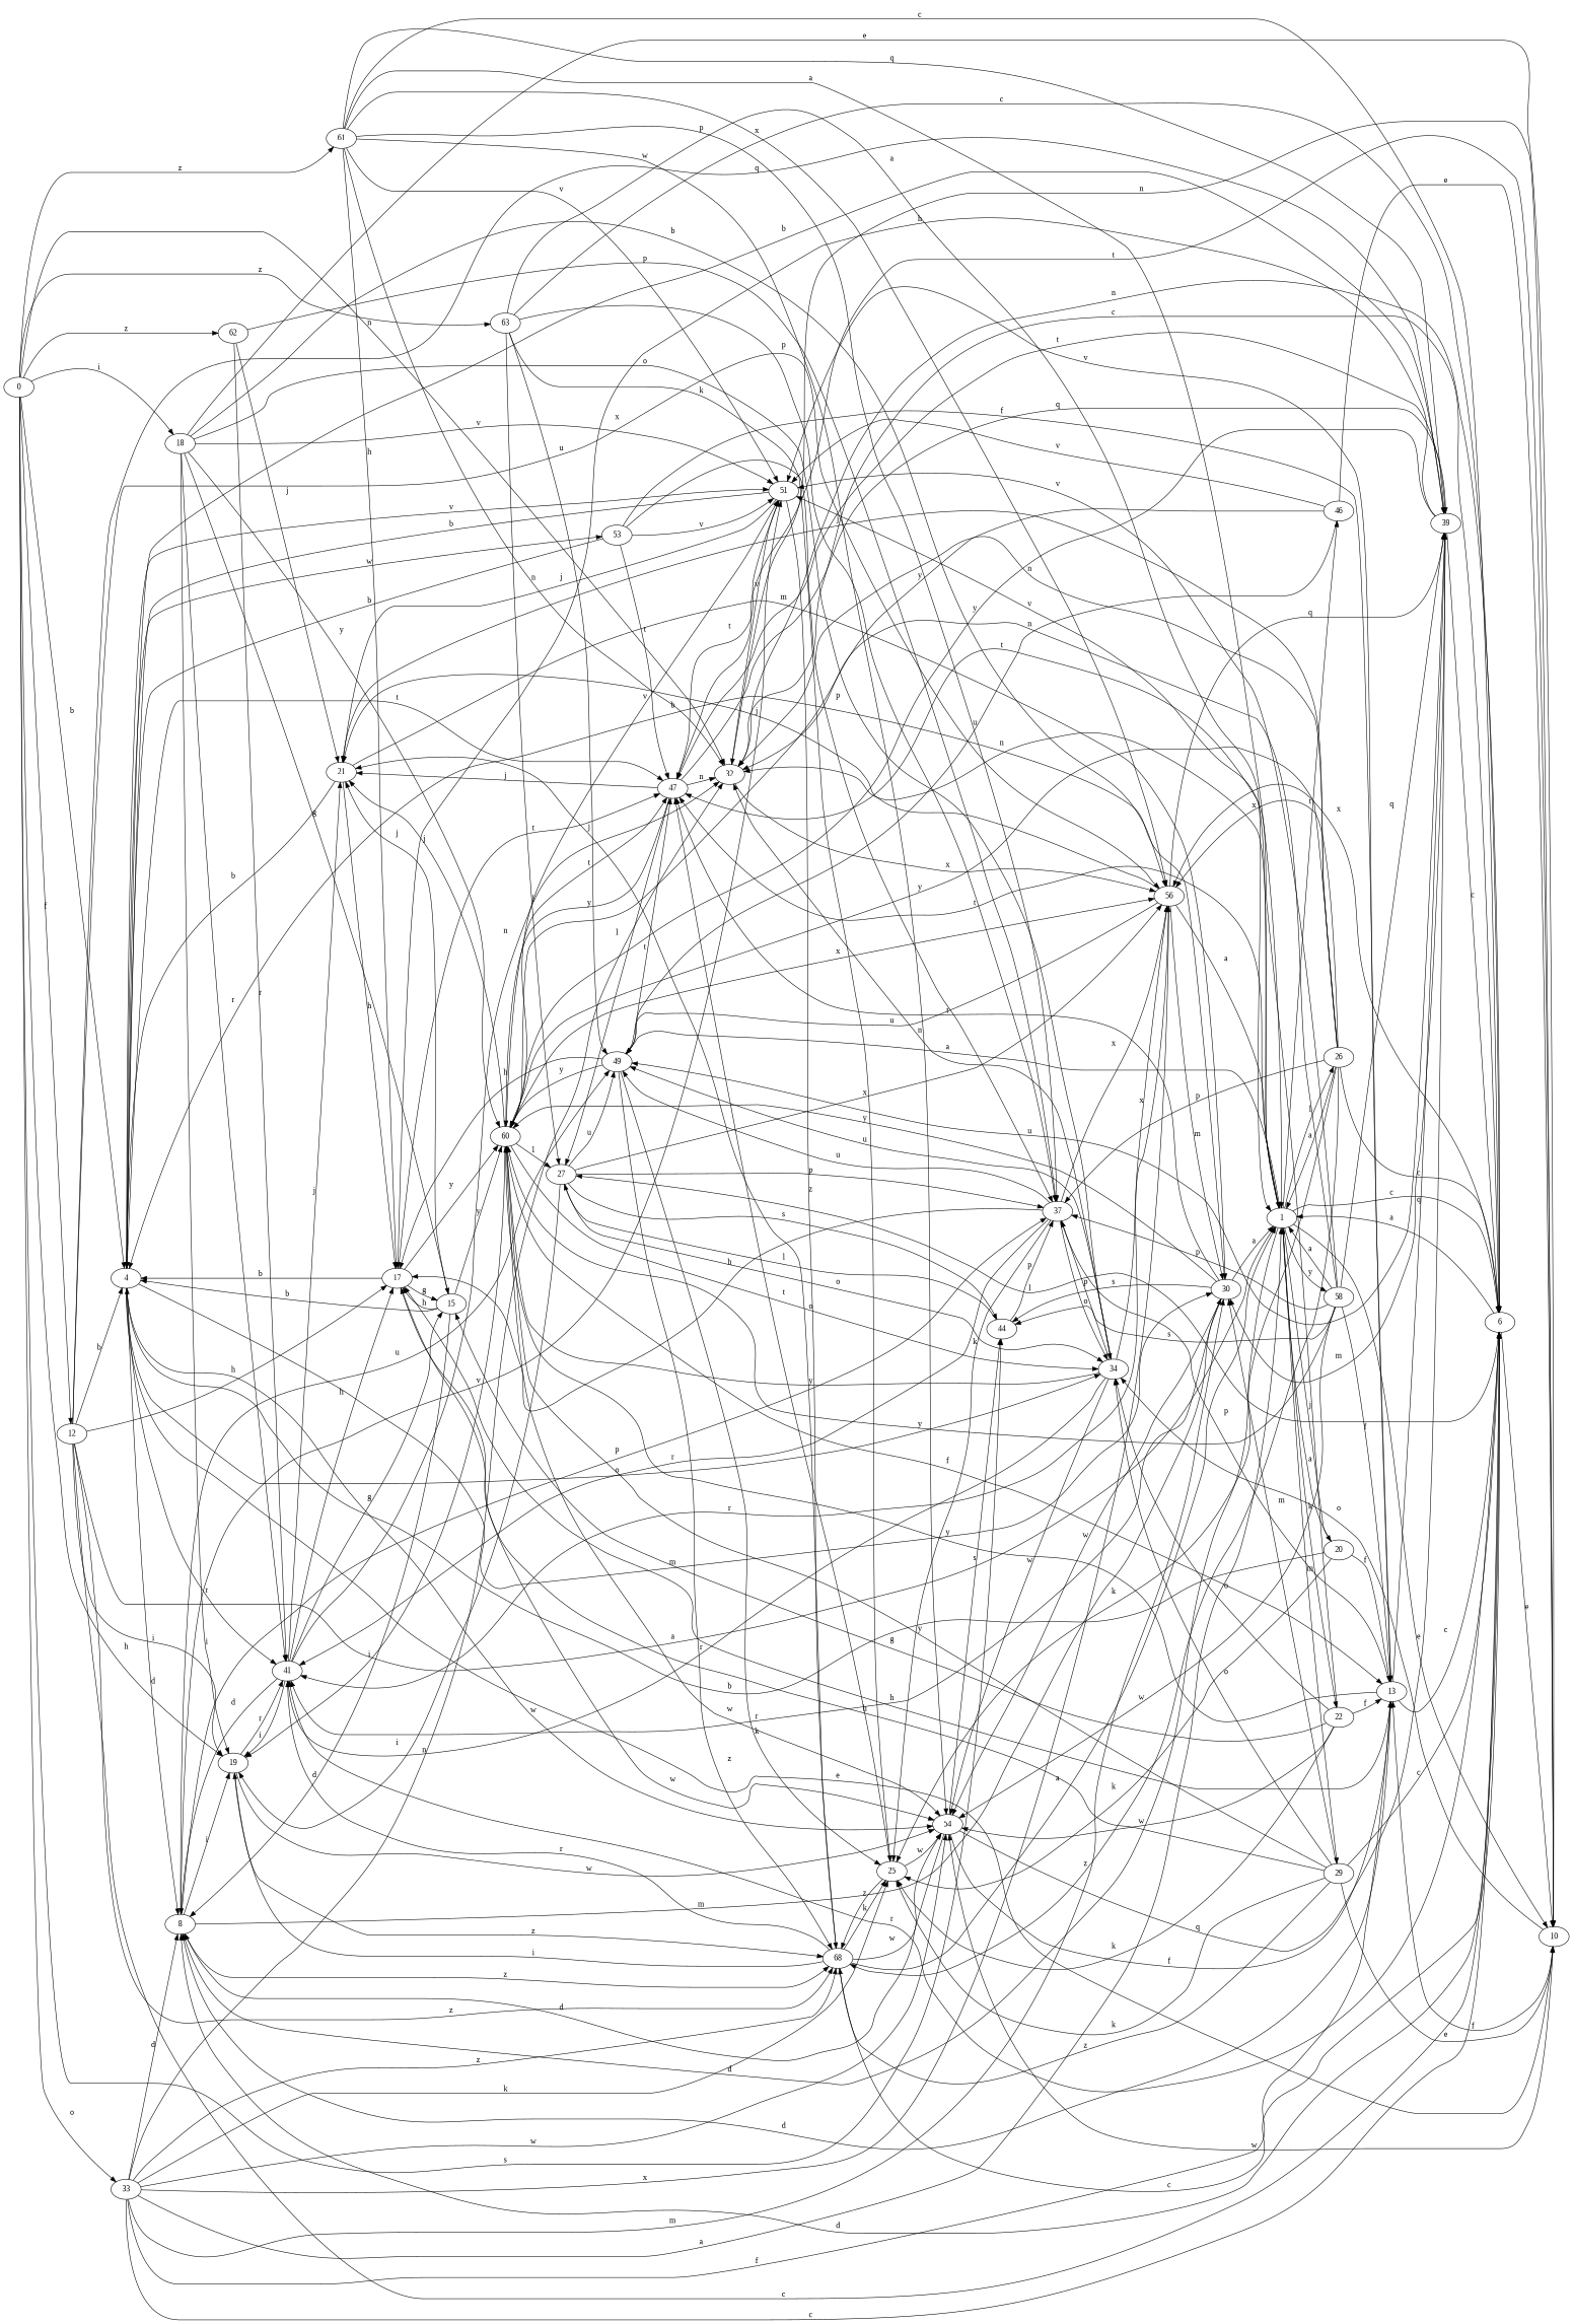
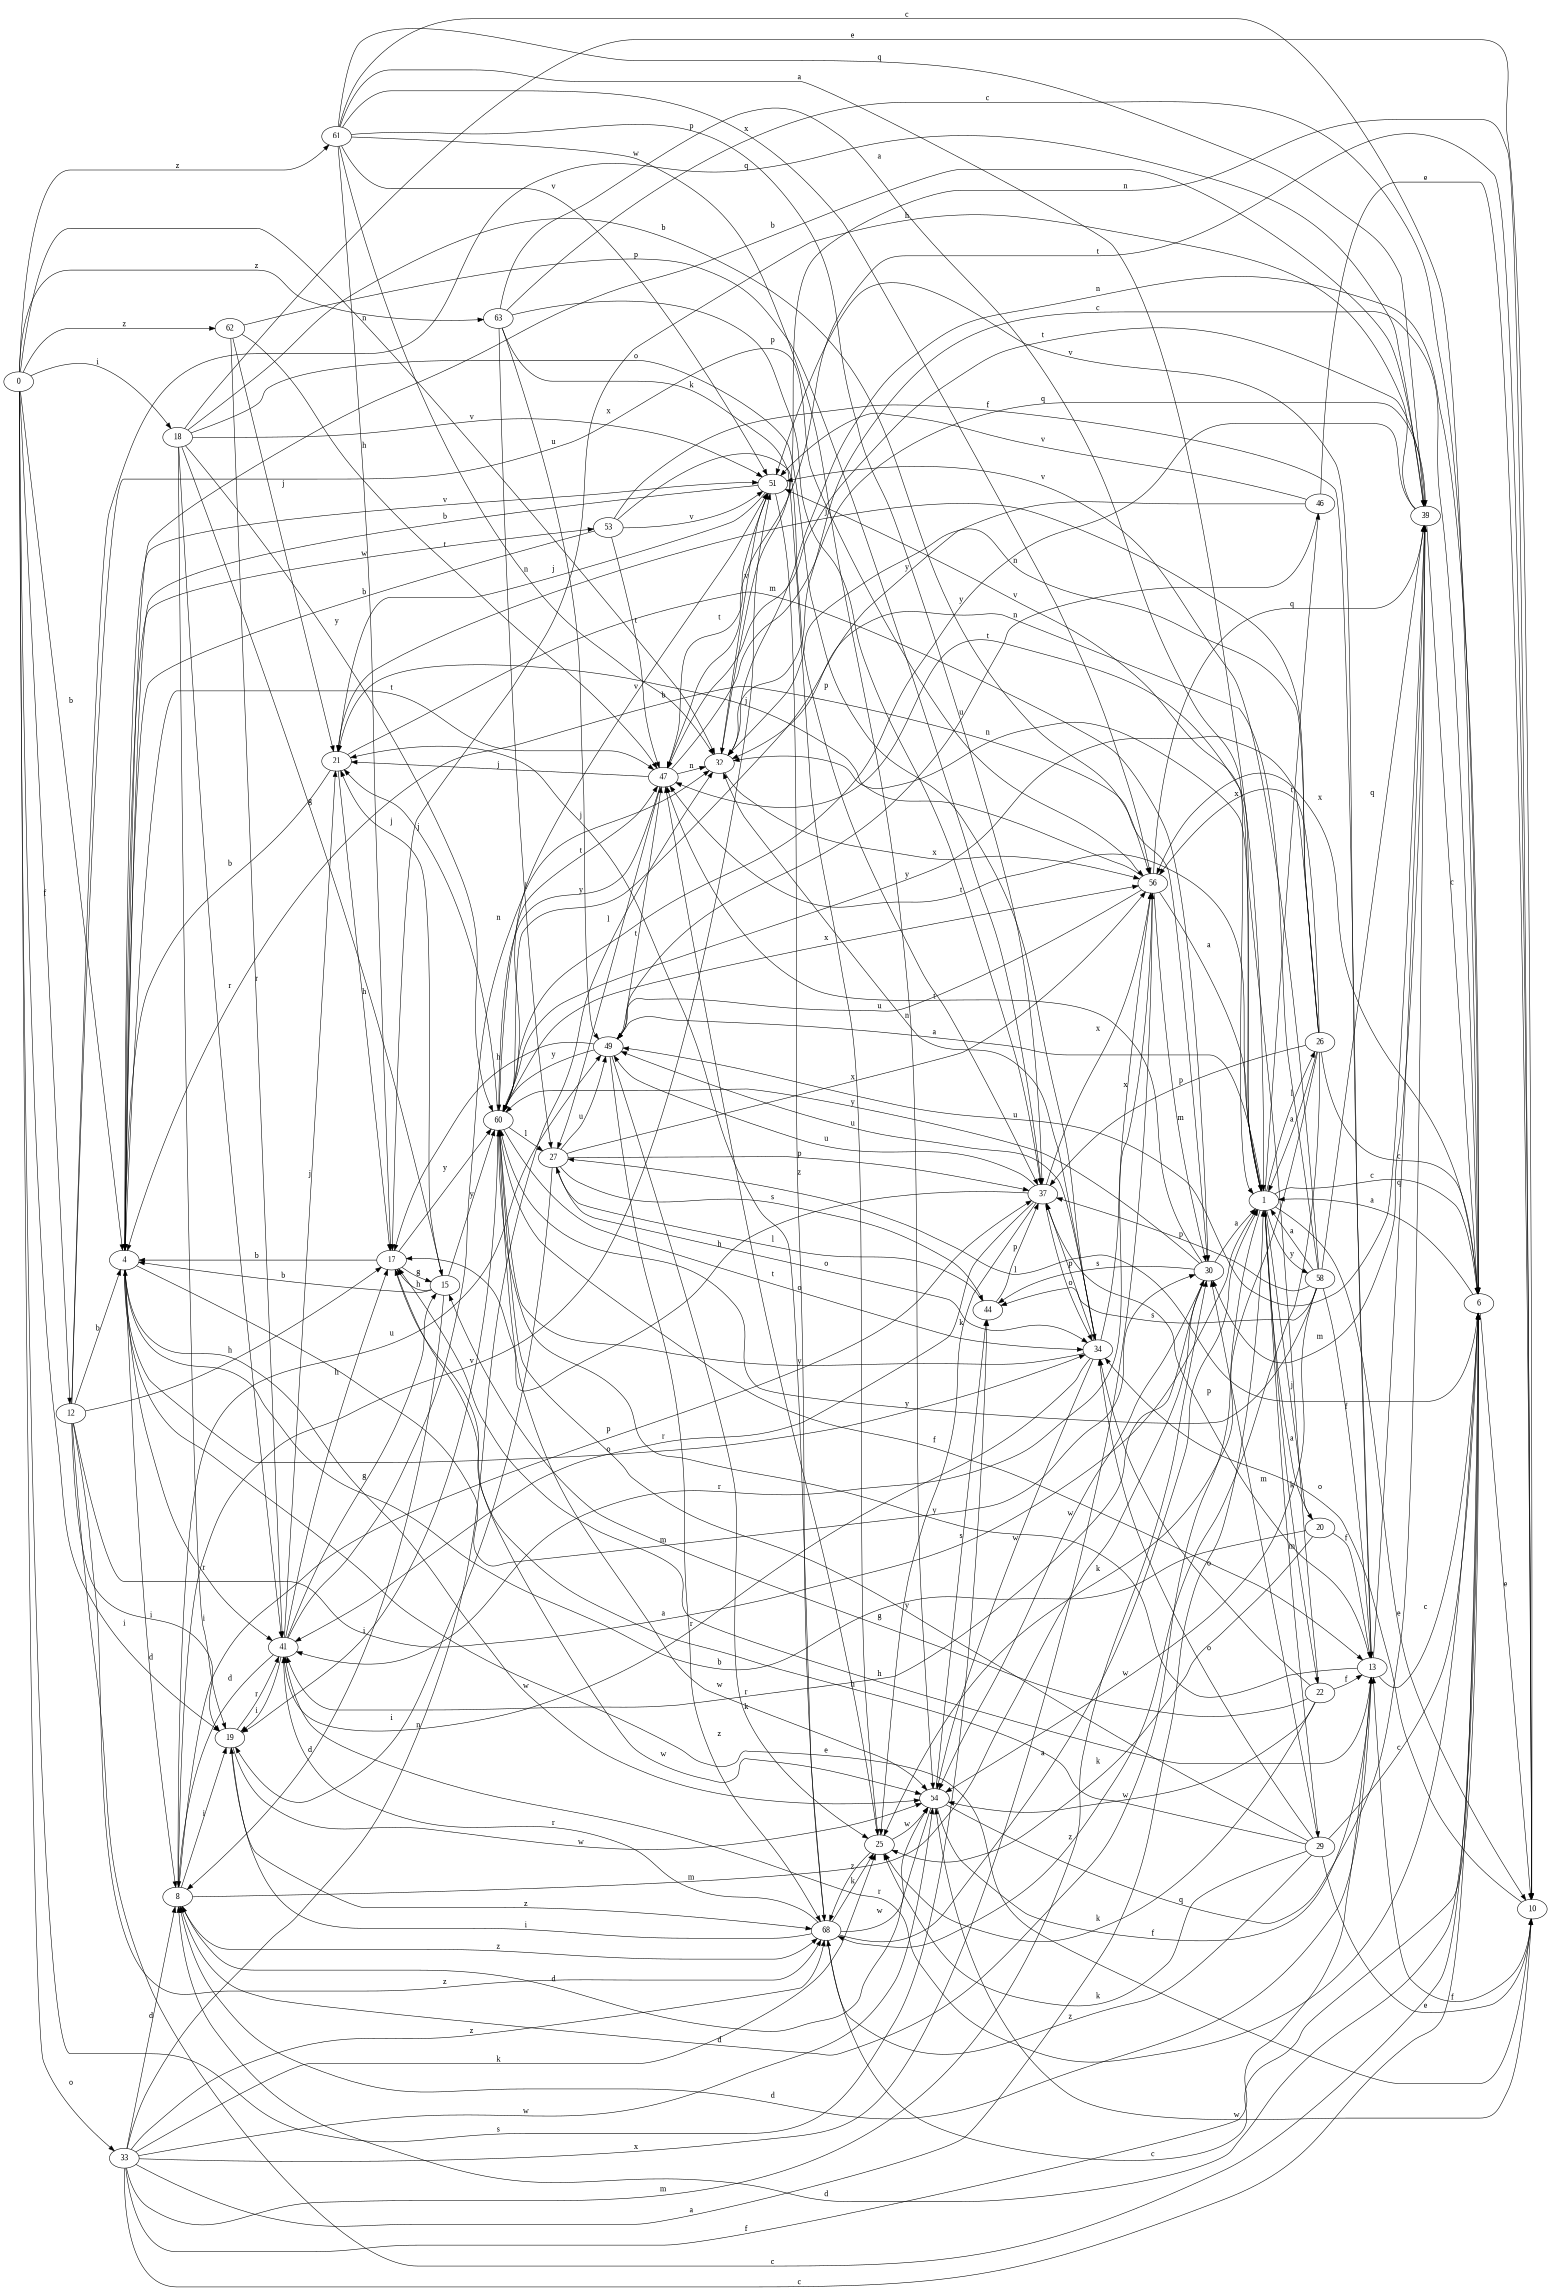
  strict digraph {
    fontname="Liberation Serif"
    rankdir=LR
    node [fontname="Liberation Serif"]
    edge [fontname="Liberation Serif"]
    0
    4
    12
    18
    19
    32
    33
    44
    61
    62
    63
    8
    10
    47
    51
    30
    34
    41
    53
    54
    1
    6
    56
    n24 [label=68]
    17
    39
    60
    15
    13
    25
    27
    37
    21
    49
    20
    22
    26
    29
    46
    58
    0 -> 4 [label=b]
    0 -> 12 [label=f]
    0 -> 18 [label=i]
-   0 -> 19 [label=h]
+   0 -> 19 [label=i]
    0 -> 32 [label=n]
    0 -> 33 [label=o]
    0 -> 44 [label=s]
    0 -> 61 [label=z]
    0 -> 62 [label=z]
    0 -> 63 [label=z]
    4 -> 8 [label=d]
    4 -> 10 [label=e]
    4 -> 47 [label=t]
    4 -> 51 [label=v]
    4 -> 30 [label=m]
    4 -> 34 [label=o]
    4 -> 41 [label=r]
    4 -> 53 [label=w]
    4 -> 54 [label=w]
    12 -> 4 [label=b]
    12 -> 19 [label=i]
    12 -> 1 [label=a]
    12 -> 6 [label=c]
    12 -> 56 [label=x]
    12 -> n24 [label=z]
    12 -> 17 [label=h]
    12 -> 39 [label=q]
    18 -> 19 [label=i]
    18 -> 10 [label=e]
    18 -> 51 [label=v]
    18 -> 34 [label=o]
    18 -> 41 [label=r]
    18 -> 56 [label=b]
    18 -> 60 [label=y]
    18 -> 15 [label=g]
    19 -> 41 [label=r]
    19 -> 54 [label=w]
    19 -> n24 [label=z]
    32 -> 51 [label=v]
    32 -> 6 [label=c]
    32 -> 56 [label=x]
    33 -> 32 [label=n]
    33 -> 8 [label=d]
    33 -> 30 [label=m]
    33 -> 54 [label=w]
    33 -> 1 [label=a]
    33 -> 6 [label=c]
    33 -> 56 [label=x]
    33 -> n24 [label=z]
    33 -> 13 [label=f]
    33 -> 25 [label=k]
    44 -> 27 [label=l]
    44 -> 37 [label=p]
    61 -> 32 [label=n]
    61 -> 51 [label=v]
    61 -> 54 [label=w]
    61 -> 1 [label=a]
    61 -> 6 [label=c]
    61 -> 56 [label=x]
    61 -> 17 [label=h]
    61 -> 39 [label=q]
    61 -> 37 [label=p]
-   17 -> 47 [label=t]
+   62 -> 47 [label=t]
    62 -> 41 [label=r]
    62 -> 37 [label=p]
    62 -> 21 [label=j]
    63 -> 1 [label=a]
    63 -> 6 [label=c]
    63 -> 25 [label=k]
    63 -> 27 [label=l]
    63 -> 37 [label=p]
    63 -> 49 [label=u]
    8 -> 19 [label=i]
    8 -> 51 [label=v]
    8 -> 30 [label=m]
    8 -> n24 [label=z]
    8 -> 37 [label=p]
    8 -> 49 [label=u]
    10 -> 32 [label=n]
    10 -> 47 [label=t]
    10 -> 34 [label=o]
    10 -> 54 [label=w]
    10 -> 13 [label=f]
    47 -> 32 [label=n]
    47 -> 39 [label=q]
    47 -> 60 [label=y]
    47 -> 27 [label=l]
    47 -> 21 [label=j]
    51 -> 4 [label=b]
    51 -> 47 [label=t]
    51 -> n24 [label=z]
    51 -> 21 [label=j]
    30 -> 4 [label=b]
    30 -> 44 [label=s]
    30 -> 47 [label=t]
    30 -> 41 [label=r]
    30 -> 54 [label=w]
    30 -> 1 [label=a]
    30 -> 60 [label=y]
    34 -> 32 [label=n]
    34 -> 41 [label=r]
    34 -> 54 [label=w]
    34 -> 56 [label=x]
    34 -> 60 [label=y]
    34 -> 37 [label=p]
    34 -> 49 [label=u]
    41 -> 19 [label=i]
    41 -> 32 [label=n]
    41 -> 8 [label=d]
    41 -> 17 [label=h]
    41 -> 15 [label=g]
    41 -> 21 [label=j]
    53 -> 4 [label=b]
    53 -> 47 [label=t]
    53 -> 51 [label=v]
    53 -> 13 [label=f]
    53 -> 37 [label=p]
    54 -> 44 [label=s]
    54 -> 8 [label=d]
    54 -> 39 [label=q]
    54 -> 13 [label=f]
    1 -> 32 [label=n]
    1 -> 8 [label=d]
    1 -> 10 [label=e]
    1 -> 47 [label=t]
    1 -> 51 [label=v]
    1 -> 6 [label=c]
    1 -> 20 [label=j]
    1 -> 22 [label=k]
    1 -> 26 [label=l]
    1 -> 29 [label=m]
    1 -> 46 [label=t]
    1 -> 58 [label=y]
    6 -> 32 [label=n]
    6 -> 8 [label=d]
    6 -> 10 [label=e]
    6 -> 41 [label=r]
    6 -> 1 [label=a]
    6 -> 56 [label=x]
    6 -> 27 [label=l]
    56 -> 30 [label=m]
    56 -> 41 [label=r]
    56 -> 1 [label=a]
    56 -> 39 [label=q]
    56 -> 21 [label=j]
    56 -> 49 [label=u]
    n24 -> 19 [label=i]
    n24 -> 41 [label=r]
    n24 -> 54 [label=w]
    n24 -> 1 [label=a]
    n24 -> 6 [label=c]
    n24 -> 25 [label=k]
    n24 -> 21 [label=j]
    17 -> 4 [label=b]
    17 -> 54 [label=w]
    17 -> 60 [label=y]
    17 -> 15 [label=g]
    39 -> 4 [label=b]
    39 -> 47 [label=t]
    39 -> 30 [label=m]
    39 -> 6 [label=c]
    39 -> 17 [label=h]
    39 -> 60 [label=y]
    39 -> 49 [label=u]
    60 -> 19 [label=i]
    60 -> 47 [label=t]
    60 -> 51 [label=v]
    60 -> 34 [label=o]
    60 -> 54 [label=w]
    60 -> 56 [label=x]
    60 -> 13 [label=f]
    60 -> 27 [label=l]
    60 -> 21 [label=j]
    15 -> 4 [label=b]
    15 -> 8 [label=d]
    15 -> 17 [label=h]
    15 -> 60 [label=y]
    15 -> 21 [label=j]
    13 -> 8 [label=d]
    13 -> 51 [label=v]
    13 -> 6 [label=c]
    13 -> 17 [label=h]
    13 -> 39 [label=q]
    13 -> 60 [label=y]
    13 -> 37 [label=p]
    25 -> 47 [label=t]
    25 -> 54 [label=w]
    25 -> n24 [label=z]
    27 -> 19 [label=i]
    27 -> 44 [label=s]
    27 -> 34 [label=o]
    27 -> 56 [label=x]
    27 -> 37 [label=p]
    27 -> 49 [label=u]
    37 -> 34 [label=o]
    37 -> 41 [label=r]
    37 -> 56 [label=x]
    37 -> 17 [label=h]
    37 -> 25 [label=k]
    37 -> 49 [label=u]
    21 -> 4 [label=b]
    21 -> 30 [label=m]
    21 -> 17 [label=h]
    49 -> 47 [label=t]
    49 -> 1 [label=a]
    49 -> n24 [label=z]
    49 -> 17 [label=h]
    49 -> 60 [label=y]
    49 -> 25 [label=k]
    20 -> 4 [label=b]
    20 -> 1 [label=a]
    20 -> 13 [label=f]
    20 -> 25 [label=k]
    22 -> 47 [label=t]
    22 -> 34 [label=o]
    22 -> 54 [label=w]
    22 -> 15 [label=g]
    22 -> 13 [label=f]
    22 -> 25 [label=k]
    26 -> 32 [label=n]
    26 -> 1 [label=a]
    26 -> 6 [label=c]
    26 -> 56 [label=x]
    26 -> n24 [label=z]
    26 -> 60 [label=y]
    26 -> 25 [label=k]
    26 -> 37 [label=p]
    26 -> 21 [label=j]
    29 -> 10 [label=e]
    29 -> 30 [label=m]
    29 -> 34 [label=o]
    29 -> 6 [label=c]
    29 -> n24 [label=z]
    29 -> 17 [label=h]
    29 -> 60 [label=y]
    29 -> 25 [label=k]
    46 -> 10 [label=e]
    46 -> 51 [label=v]
    46 -> 60 [label=y]
    46 -> 49 [label=u]
    58 -> 32 [label=n]
    58 -> 44 [label=s]
    58 -> 51 [label=v]
    58 -> 54 [label=w]
    58 -> 1 [label=a]
    58 -> 39 [label=q]
    58 -> 60 [label=y]
    58 -> 13 [label=f]
    58 -> 37 [label=p]
  }
